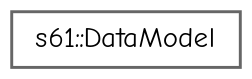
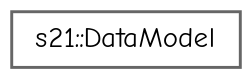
  digraph {
    rankdir=LR
    fontname="Comic Neue"
-   n1 [color=grey40 fillcolor=white fontname="Comic Neue" fontsize=10 height=0.2 label="s61::DataModel" shape=box style=filled width=0.4]
+   n1 [color=grey40 fillcolor=white fontname="Comic Neue" fontsize=10 height=0.2 label="s21::DataModel" shape=box style=filled width=0.4]
  }
